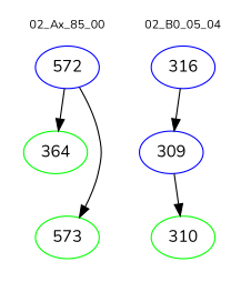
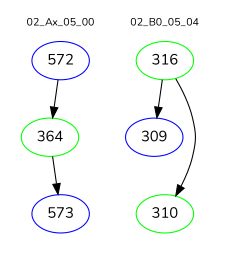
  digraph {
    fontname=Nunito
    node [color=green fontname=Nunito]
    edge [color=black fontname=Nunito]
    n1 [color=blue label=572]
    n2 [label=364]
-   n3 [label=573]
+   n3 [color=blue label=573]
    n4 [color=blue label=309]
-   n5 [color=blue label=316]
+   n5 [label=316]
    n6 [label=310]
    subgraph cluster_1 {
      color=white
      fontsize=10
-     label="02_Ax_85_00"
+     label="02_Ax_05_00"
      n1
      n2
      n3
    }
    subgraph cluster_2 {
      color=white
      fontsize=10
      label="02_B0_05_04"
      n4
      n5
      n6
    }
    n1 -> n2
-   n1 -> n3
-   n4 -> n6
+   n2 -> n3
+   n5 -> n6
    n5 -> n4
  }
